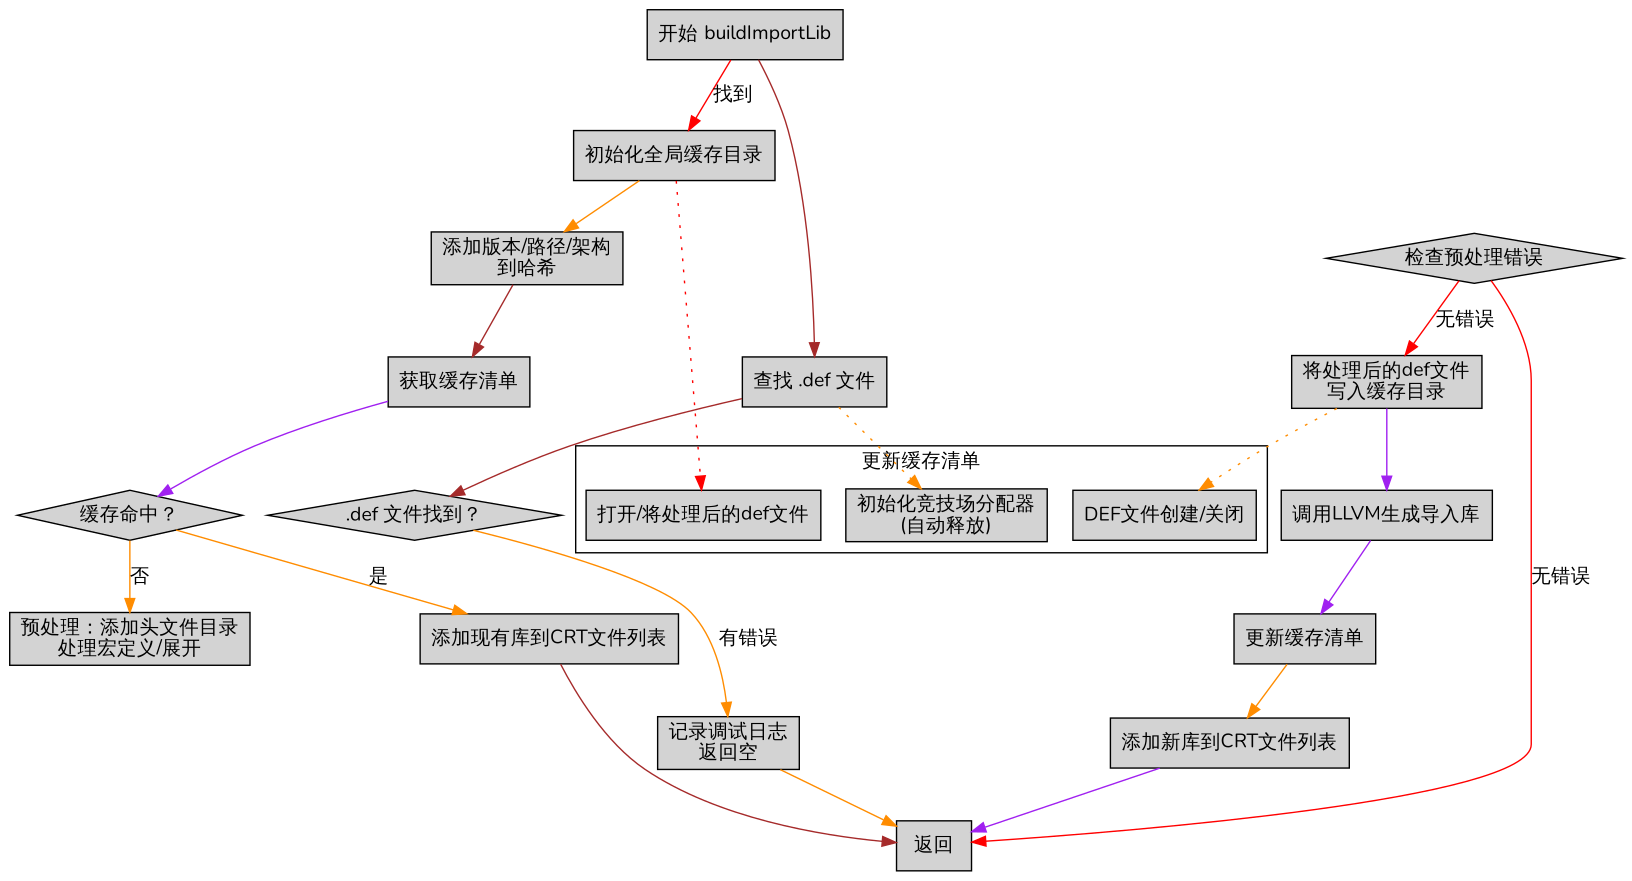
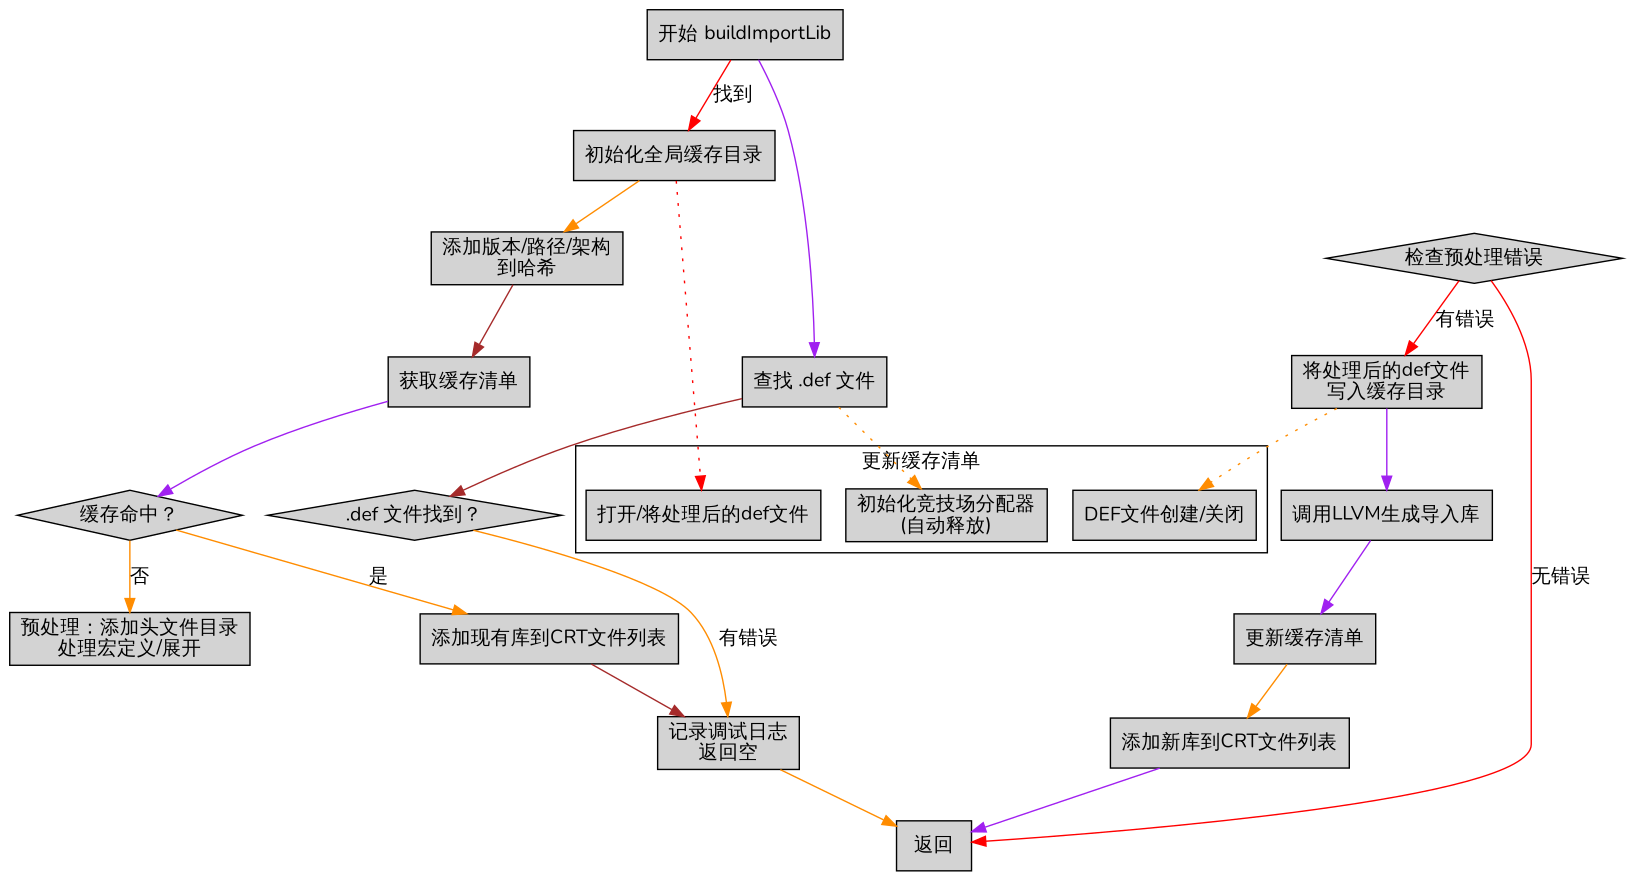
  digraph {
    fontname=Nunito
    node [fillcolor=lightgray fontname=Nunito shape=rectangle style=filled]
    edge [color=darkorange fontname=Nunito]
    n1 [label="初始化竞技场分配器\n(自动释放)"]
    n2 [label="打开/将处理后的def文件"]
    n3 [label="DEF文件创建/关闭"]
    n4 [label="开始 buildImportLib"]
    n5 [label="查找 .def 文件"]
    n6 [label="初始化全局缓存目录"]
    n7 [label=".def 文件找到？" shape=diamond]
    n8 [label="记录调试日志\n返回空"]
    n9 [label="返回"]
    n10 [label="添加版本/路径/架构\n到哈希"]
    n11 [label="获取缓存清单"]
    n12 [label="缓存命中？" shape=diamond]
    n13 [label="添加现有库到CRT文件列表"]
    n14 [label="预处理：添加头文件目录\n处理宏定义/展开"]
    n15 [label="检查预处理错误" shape=diamond]
    n16 [label="将处理后的def文件\n写入缓存目录"]
    n17 [label="调用LLVM生成导入库"]
    n18 [label="更新缓存清单"]
    n19 [label="添加新库到CRT文件列表"]
    subgraph cluster_1 {
      label="更新缓存清单"
      n1
      n2
      n3
    }
-   n4 -> n5 [color=brown]
+   n4 -> n5 [color=purple]
    n4 -> n6 [color=red label="找到"]
    n5 -> n1 [style=dotted]
    n5 -> n7 [color=brown]
    n6 -> n2 [color=red style=dotted]
    n6 -> n10
    n7 -> n8 [label="有错误"]
    n8 -> n9
    n10 -> n11 [color=brown]
    n11 -> n12 [color=purple]
    n12 -> n13 [label="是"]
    n12 -> n14 [label="否"]
-   n13 -> n9 [color=brown]
+   n13 -> n8 [color=brown]
    n15 -> n9 [color=red label="无错误"]
-   n15 -> n16 [color=red label="无错误"]
+   n15 -> n16 [color=red label="有错误"]
    n16 -> n3 [style=dotted]
    n16 -> n17 [color=purple]
    n17 -> n18 [color=purple]
    n18 -> n19
    n19 -> n9 [color=purple]
  }
